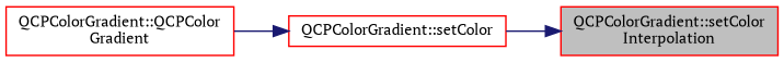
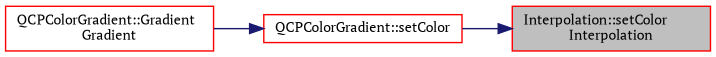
  digraph {
    fontname="PT Serif"
    rankdir=RL
    node [color=red fillcolor=white fontname="PT Serif" fontsize=10 shape=record style=filled]
    edge [color=midnightblue dir=back fontname="PT Serif" fontsize=10 labelfontname=Helvetica labelfontsize=10 style=solid]
-   n1 [fillcolor=grey75 fontcolor=black height=0.2 label="QCPColorGradient::setColor\lInterpolation" width=0.4]
+   n1 [fillcolor=grey75 fontcolor=black height=0.2 label="Interpolation::setColor\lInterpolation" width=0.4]
    n2 [height=0.2 label="QCPColorGradient::setColor" width=0.4]
-   n3 [height=0.2 label="QCPColorGradient::QCPColor\lGradient" width=0.4]
+   n3 [height=0.2 label="QCPColorGradient::Gradient\lGradient" width=0.4]
    n1 -> n2
    n2 -> n3
  }
